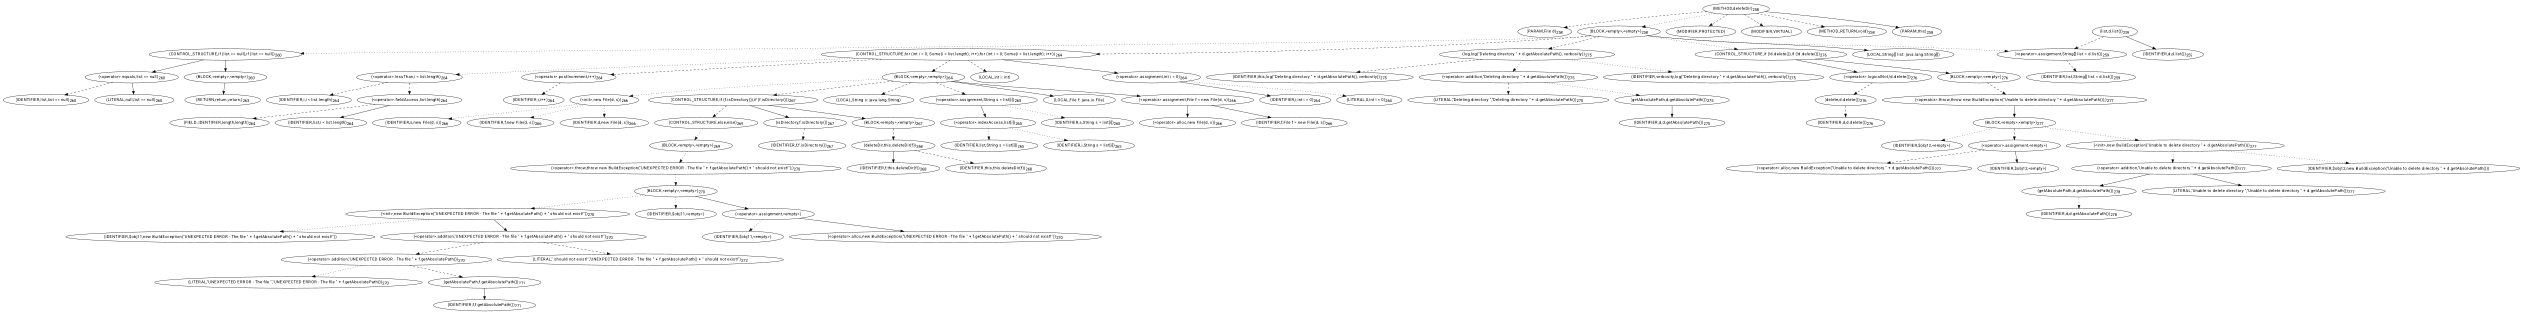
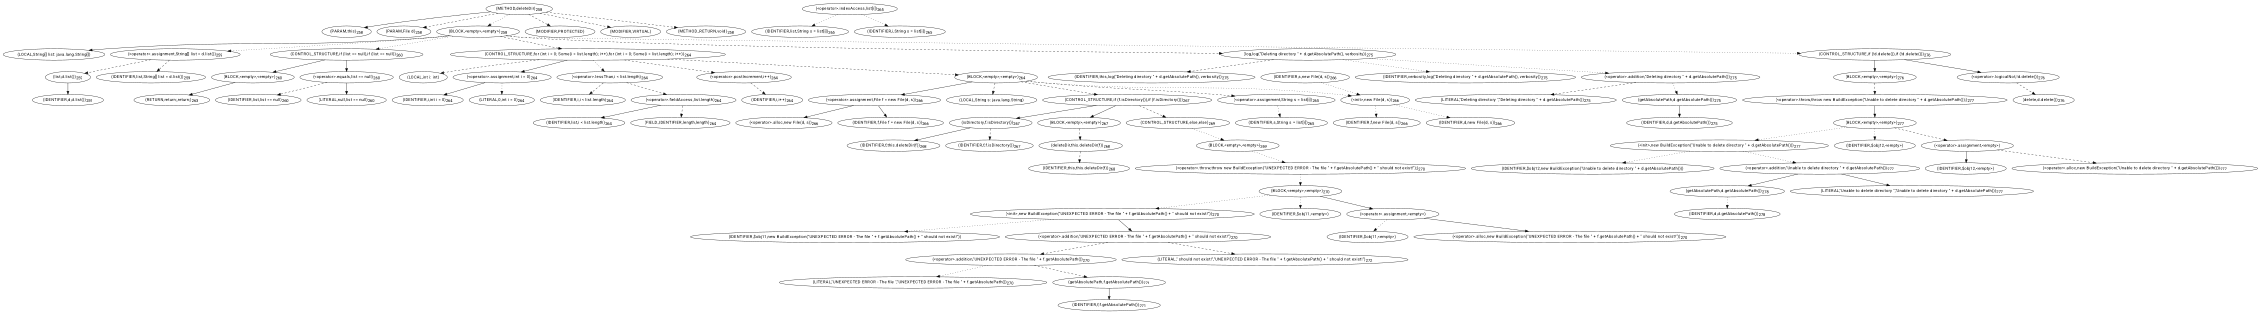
  digraph {
    fontname=Roboto
    node [fontname=Roboto]
    edge [fontname=Roboto style=dashed]
    n1 [label=<(METHOD,deleteDir)<SUB>258</SUB>>]
    n2 [label=<(PARAM,this)<SUB>258</SUB>>]
    n3 [label=<(PARAM,File d)<SUB>258</SUB>>]
    n4 [label=<(BLOCK,&lt;empty&gt;,&lt;empty&gt;)<SUB>258</SUB>>]
    n5 [label=<(MODIFIER,PROTECTED)>]
    n6 [label=<(MODIFIER,VIRTUAL)>]
    n7 [label=<(METHOD_RETURN,void)<SUB>258</SUB>>]
    n8 [label=<(LOCAL,String[] list: java.lang.String[])>]
    n9 [label=<(&lt;operator&gt;.assignment,String[] list = d.list())<SUB>259</SUB>>]
    n10 [label=<(CONTROL_STRUCTURE,if (list == null),if (list == null))<SUB>260</SUB>>]
    n11 [label=<(CONTROL_STRUCTURE,for (int i = 0; Some(i &lt; list.length); i++),for (int i = 0; Some(i &lt; list.length); i++))<SUB>264</SUB>>]
    n12 [label=<(log,log(&quot;Deleting directory &quot; + d.getAbsolutePath(), verbosity))<SUB>275</SUB>>]
    n13 [label=<(CONTROL_STRUCTURE,if (!d.delete()),if (!d.delete()))<SUB>276</SUB>>]
    n14 [label=<(IDENTIFIER,list,String[] list = d.list())<SUB>259</SUB>>]
    n15 [label=<(list,d.list())<SUB>259</SUB>>]
    n16 [label=<(&lt;operator&gt;.equals,list == null)<SUB>260</SUB>>]
    n17 [label=<(BLOCK,&lt;empty&gt;,&lt;empty&gt;)<SUB>260</SUB>>]
    n18 [label=<(LOCAL,int i: int)>]
    n19 [label=<(&lt;operator&gt;.assignment,int i = 0)<SUB>264</SUB>>]
    n20 [label=<(&lt;operator&gt;.lessThan,i &lt; list.length)<SUB>264</SUB>>]
    n21 [label=<(&lt;operator&gt;.postIncrement,i++)<SUB>264</SUB>>]
    n22 [label=<(BLOCK,&lt;empty&gt;,&lt;empty&gt;)<SUB>264</SUB>>]
    n23 [label=<(IDENTIFIER,this,log(&quot;Deleting directory &quot; + d.getAbsolutePath(), verbosity))<SUB>275</SUB>>]
    n24 [label=<(&lt;operator&gt;.addition,&quot;Deleting directory &quot; + d.getAbsolutePath())<SUB>275</SUB>>]
    n25 [label=<(IDENTIFIER,verbosity,log(&quot;Deleting directory &quot; + d.getAbsolutePath(), verbosity))<SUB>275</SUB>>]
    n26 [label=<(&lt;operator&gt;.logicalNot,!d.delete())<SUB>276</SUB>>]
    n27 [label=<(BLOCK,&lt;empty&gt;,&lt;empty&gt;)<SUB>276</SUB>>]
    n28 [label=<(IDENTIFIER,d,d.list())<SUB>259</SUB>>]
    n29 [label=<(IDENTIFIER,list,list == null)<SUB>260</SUB>>]
    n30 [label=<(LITERAL,null,list == null)<SUB>260</SUB>>]
    n31 [label=<(RETURN,return;,return;)<SUB>263</SUB>>]
    n32 [label=<(IDENTIFIER,i,int i = 0)<SUB>264</SUB>>]
    n33 [label=<(LITERAL,0,int i = 0)<SUB>264</SUB>>]
    n34 [label=<(IDENTIFIER,i,i &lt; list.length)<SUB>264</SUB>>]
    n35 [label=<(&lt;operator&gt;.fieldAccess,list.length)<SUB>264</SUB>>]
    n36 [label=<(IDENTIFIER,i,i++)<SUB>264</SUB>>]
    n37 [label=<(LOCAL,String s: java.lang.String)>]
    n38 [label=<(&lt;operator&gt;.assignment,String s = list[i])<SUB>265</SUB>>]
-   n39 [label=<(LOCAL,File f: java.io.File)>]
    n40 [label=<(&lt;operator&gt;.assignment,File f = new File(d, s))<SUB>266</SUB>>]
    n41 [label=<(&lt;init&gt;,new File(d, s))<SUB>266</SUB>>]
    n42 [label=<(CONTROL_STRUCTURE,if (f.isDirectory()),if (f.isDirectory()))<SUB>267</SUB>>]
    n43 [label=<(IDENTIFIER,list,i &lt; list.length)<SUB>264</SUB>>]
    n44 [label=<(FIELD_IDENTIFIER,length,length)<SUB>264</SUB>>]
    n45 [label=<(IDENTIFIER,s,String s = list[i])<SUB>265</SUB>>]
    n46 [label=<(&lt;operator&gt;.indexAccess,list[i])<SUB>265</SUB>>]
    n47 [label=<(IDENTIFIER,f,File f = new File(d, s))<SUB>266</SUB>>]
    n48 [label=<(&lt;operator&gt;.alloc,new File(d, s))<SUB>266</SUB>>]
    n49 [label=<(IDENTIFIER,f,new File(d, s))<SUB>266</SUB>>]
    n50 [label=<(IDENTIFIER,d,new File(d, s))<SUB>266</SUB>>]
    n51 [label=<(IDENTIFIER,s,new File(d, s))<SUB>266</SUB>>]
    n52 [label=<(isDirectory,f.isDirectory())<SUB>267</SUB>>]
    n53 [label=<(BLOCK,&lt;empty&gt;,&lt;empty&gt;)<SUB>267</SUB>>]
    n54 [label=<(CONTROL_STRUCTURE,else,else)<SUB>269</SUB>>]
    n55 [label=<(IDENTIFIER,list,String s = list[i])<SUB>265</SUB>>]
    n56 [label=<(IDENTIFIER,i,String s = list[i])<SUB>265</SUB>>]
    n57 [label=<(IDENTIFIER,f,f.isDirectory())<SUB>267</SUB>>]
    n58 [label=<(deleteDir,this.deleteDir(f))<SUB>268</SUB>>]
    n59 [label=<(BLOCK,&lt;empty&gt;,&lt;empty&gt;)<SUB>269</SUB>>]
    n60 [label=<(IDENTIFIER,this,this.deleteDir(f))<SUB>268</SUB>>]
    n61 [label=<(IDENTIFIER,f,this.deleteDir(f))<SUB>268</SUB>>]
    n62 [label=<(&lt;operator&gt;.throw,throw new BuildException(&quot;UNEXPECTED ERROR - The file &quot; + f.getAbsolutePath() + &quot; should not exist!&quot;);)<SUB>270</SUB>>]
    n63 [label=<(BLOCK,&lt;empty&gt;,&lt;empty&gt;)<SUB>270</SUB>>]
    n64 [label=<(&lt;operator&gt;.assignment,&lt;empty&gt;)>]
    n65 [label=<(&lt;init&gt;,new BuildException(&quot;UNEXPECTED ERROR - The file &quot; + f.getAbsolutePath() + &quot; should not exist!&quot;))<SUB>270</SUB>>]
    n66 [label=<(IDENTIFIER,$obj11,&lt;empty&gt;)>]
    n67 [label=<(IDENTIFIER,$obj11,&lt;empty&gt;)>]
    n68 [label=<(&lt;operator&gt;.alloc,new BuildException(&quot;UNEXPECTED ERROR - The file &quot; + f.getAbsolutePath() + &quot; should not exist!&quot;))<SUB>270</SUB>>]
    n69 [label=<(IDENTIFIER,$obj11,new BuildException(&quot;UNEXPECTED ERROR - The file &quot; + f.getAbsolutePath() + &quot; should not exist!&quot;))>]
    n70 [label=<(&lt;operator&gt;.addition,&quot;UNEXPECTED ERROR - The file &quot; + f.getAbsolutePath() + &quot; should not exist!&quot;)<SUB>270</SUB>>]
    n71 [label=<(&lt;operator&gt;.addition,&quot;UNEXPECTED ERROR - The file &quot; + f.getAbsolutePath())<SUB>270</SUB>>]
    n72 [label=<(LITERAL,&quot; should not exist!&quot;,&quot;UNEXPECTED ERROR - The file &quot; + f.getAbsolutePath() + &quot; should not exist!&quot;)<SUB>272</SUB>>]
    n73 [label=<(LITERAL,&quot;UNEXPECTED ERROR - The file &quot;,&quot;UNEXPECTED ERROR - The file &quot; + f.getAbsolutePath())<SUB>270</SUB>>]
    n74 [label=<(getAbsolutePath,f.getAbsolutePath())<SUB>271</SUB>>]
    n75 [label=<(IDENTIFIER,f,f.getAbsolutePath())<SUB>271</SUB>>]
    n76 [label=<(LITERAL,&quot;Deleting directory &quot;,&quot;Deleting directory &quot; + d.getAbsolutePath())<SUB>275</SUB>>]
    n77 [label=<(getAbsolutePath,d.getAbsolutePath())<SUB>275</SUB>>]
    n78 [label=<(IDENTIFIER,d,d.getAbsolutePath())<SUB>275</SUB>>]
    n79 [label=<(delete,d.delete())<SUB>276</SUB>>]
    n80 [label=<(&lt;operator&gt;.throw,throw new BuildException(&quot;Unable to delete directory &quot; + d.getAbsolutePath());)<SUB>277</SUB>>]
-   n81 [label=<(IDENTIFIER,d,d.delete())<SUB>276</SUB>>]
    n82 [label=<(BLOCK,&lt;empty&gt;,&lt;empty&gt;)<SUB>277</SUB>>]
    n83 [label=<(&lt;operator&gt;.assignment,&lt;empty&gt;)>]
    n84 [label=<(&lt;init&gt;,new BuildException(&quot;Unable to delete directory &quot; + d.getAbsolutePath()))<SUB>277</SUB>>]
    n85 [label=<(IDENTIFIER,$obj12,&lt;empty&gt;)>]
    n86 [label=<(IDENTIFIER,$obj12,&lt;empty&gt;)>]
    n87 [label=<(&lt;operator&gt;.alloc,new BuildException(&quot;Unable to delete directory &quot; + d.getAbsolutePath()))<SUB>277</SUB>>]
    n88 [label=<(IDENTIFIER,$obj12,new BuildException(&quot;Unable to delete directory &quot; + d.getAbsolutePath()))>]
    n89 [label=<(&lt;operator&gt;.addition,&quot;Unable to delete directory &quot; + d.getAbsolutePath())<SUB>277</SUB>>]
    n90 [label=<(LITERAL,&quot;Unable to delete directory &quot;,&quot;Unable to delete directory &quot; + d.getAbsolutePath())<SUB>277</SUB>>]
    n91 [label=<(getAbsolutePath,d.getAbsolutePath())<SUB>278</SUB>>]
    n92 [label=<(IDENTIFIER,d,d.getAbsolutePath())<SUB>278</SUB>>]
    n1 -> n2 [style=solid]
    n1 -> n3
    n1 -> n4 [style=dotted]
    n1 -> n5
    n1 -> n6
    n1 -> n7
    n4 -> n8 [style=solid]
    n4 -> n9 [style=dotted]
    n4 -> n10 [style=dotted]
    n4 -> n11
    n4 -> n12
    n4 -> n13 [style=dotted]
    n9 -> n14
-   n15 -> n9
+   n9 -> n15
    n10 -> n16 [style=solid]
    n10 -> n17 [style=solid]
    n11 -> n18
    n11 -> n19 [style=solid]
    n11 -> n20 [style=dotted]
    n11 -> n21
    n11 -> n22
    n12 -> n23
    n12 -> n24 [style=dotted]
    n12 -> n25 [style=dotted]
    n13 -> n26 [style=solid]
    n13 -> n27 [style=solid]
    n15 -> n28 [style=solid]
    n16 -> n29
    n16 -> n30 [style=solid]
    n17 -> n31 [style=solid]
    n19 -> n32 [style=solid]
    n19 -> n33 [style=dotted]
    n20 -> n34
    n20 -> n35
    n21 -> n36
    n22 -> n37
    n22 -> n38
-   n22 -> n39 [style=solid]
    n22 -> n40 [style=solid]
    n22 -> n41 [style=dotted]
    n22 -> n42
    n24 -> n76
    n24 -> n77 [style=dotted]
    n26 -> n79
    n27 -> n80
    n35 -> n43 [style=solid]
    n35 -> n44
    n38 -> n45 [style=dotted]
-   n38 -> n46 [style=solid]
    n40 -> n47 [style=solid]
    n40 -> n48 [style=solid]
    n41 -> n49 [style=dotted]
    n41 -> n50 [style=dotted]
-   n41 -> n51 [style=dotted]
+   n51 -> n41 [style=dotted]
    n42 -> n52 [style=solid]
    n42 -> n53 [style=solid]
    n42 -> n54
    n46 -> n55 [style=dotted]
    n46 -> n56 [style=dotted]
    n52 -> n57
    n53 -> n58
    n54 -> n59 [style=dotted]
    n58 -> n60
-   n58 -> n61 [style=solid]
+   n52 -> n61 [style=solid]
    n59 -> n62 [style=dotted]
    n62 -> n63 [style=dotted]
    n63 -> n64 [style=solid]
    n63 -> n65 [style=dotted]
    n63 -> n66 [style=dotted]
    n64 -> n67 [style=dotted]
    n64 -> n68 [style=solid]
    n65 -> n69 [style=dotted]
    n65 -> n70 [style=solid]
    n70 -> n71
    n70 -> n72
    n71 -> n73 [style=dotted]
    n71 -> n74
    n74 -> n75 [style=solid]
    n77 -> n78 [style=solid]
-   n79 -> n81
    n80 -> n82 [style=solid]
    n82 -> n83
    n82 -> n84 [style=dotted]
    n82 -> n85 [style=dotted]
    n83 -> n86 [style=solid]
    n83 -> n87
    n84 -> n88 [style=dotted]
    n84 -> n89 [style=dotted]
    n89 -> n90 [style=solid]
    n89 -> n91 [style=solid]
    n91 -> n92 [style=dotted]
  }
